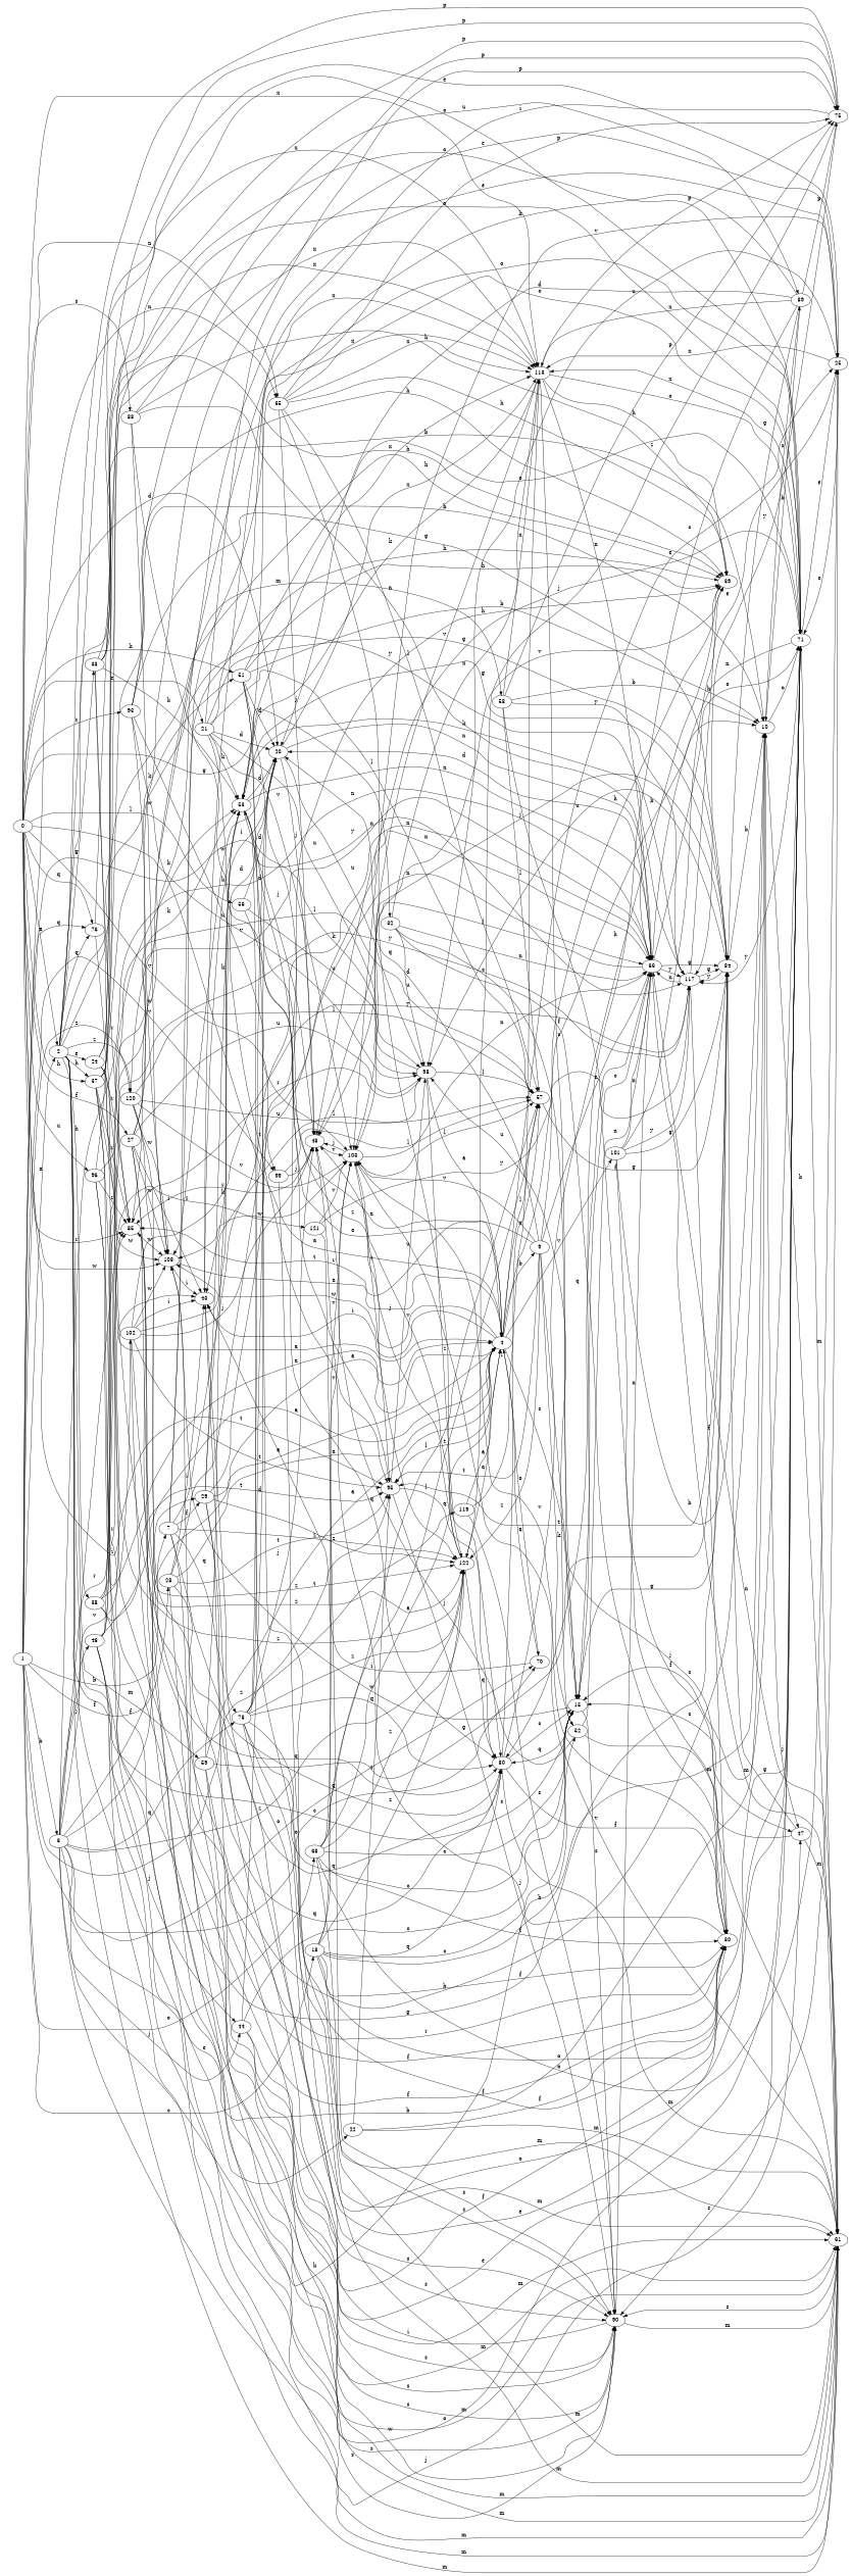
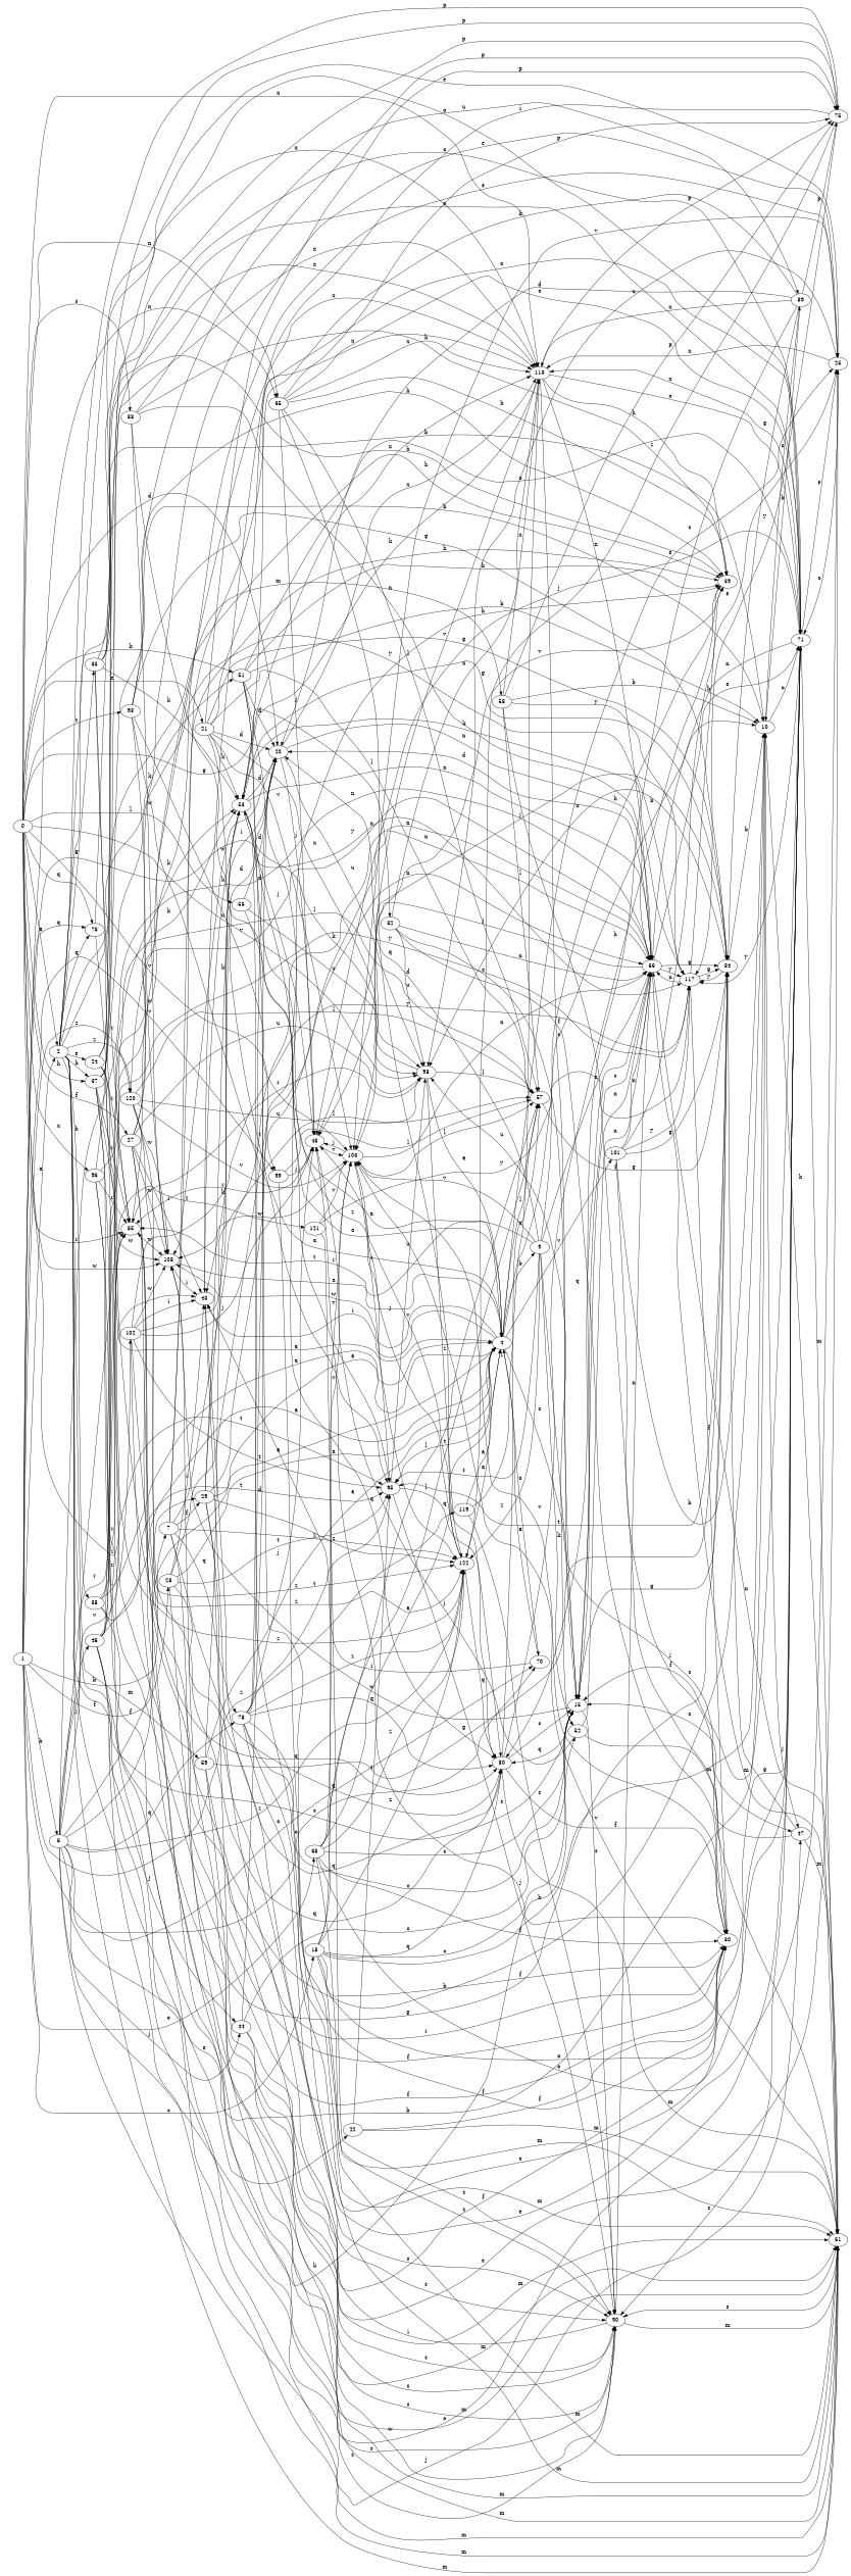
  strict digraph {
    rankdir=LR
    0
    2
    20
    21
    27
    32
    37
    43
    51
    56
    65
    76
    85
    88
    93
    96
    98
    99
    108
    113
    120
    15
    22
    24
    25
    33
    38
    44
    58
    59
    61
    75
    66
    48
    4
    57
    103
    71
    n39 [label=84]
    53
    122
    90
    30
    117
    39
    95
    10
    80
    89
    1
    6
    7
    n53 [label=18]
    28
    68
    70
    119
    29
    46
    47
    52
    78
    102
    121
    9
    101
    0 -> 2 [label=a]
    0 -> 20 [label=d]
    0 -> 21 [label=e]
    0 -> 27 [label=f]
    0 -> 32 [label=g]
    0 -> 37 [label=h]
    0 -> 43 [label=i]
    0 -> 51 [label=k]
    0 -> 56 [label=l]
    0 -> 65 [label=n]
    0 -> 76 [label=q]
    0 -> 85 [label=r]
    0 -> 88 [label=s]
    0 -> 93 [label=t]
    0 -> 96 [label=u]
    0 -> 98 [label=u]
    0 -> 99 [label=v]
    0 -> 108 [label=w]
    0 -> 113 [label=x]
    2 -> 37 [label=h]
    2 -> 51 [label=k]
    2 -> 76 [label=q]
    2 -> 113 [label=x]
    2 -> 120 [label=z]
    2 -> 15 [label=c]
    2 -> 22 [label=e]
    2 -> 24 [label=e]
    2 -> 25 [label=e]
    2 -> 33 [label=g]
    2 -> 38 [label=h]
    2 -> 44 [label=j]
    2 -> 58 [label=m]
    2 -> 59 [label=m]
    2 -> 61 [label=m]
    2 -> 75 [label=p]
    20 -> 43 [label=i]
    20 -> 98 [label=u]
    20 -> 108 [label=w]
    20 -> 113 [label=x]
    20 -> 66 [label=n]
    20 -> 48 [label=j]
    21 -> 20 [label=d]
    21 -> 98 [label=u]
    21 -> 75 [label=p]
    21 -> 4 [label=a]
    21 -> 57 [label=l]
    21 -> 103 [label=v]
    21 -> 71 [label=o]
    21 -> n39 [label=g]
    21 -> 53 [label=k]
    27 -> 43 [label=i]
    27 -> 98 [label=u]
    27 -> 108 [label=w]
    27 -> 113 [label=x]
    27 -> 25 [label=e]
    27 -> 122 [label=z]
    27 -> 90 [label=s]
    32 -> 98 [label=u]
    32 -> 113 [label=x]
    32 -> 15 [label=c]
    32 -> 66 [label=n]
    32 -> 30 [label=f]
    37 -> 85 [label=r]
    37 -> 108 [label=w]
    37 -> 113 [label=x]
    37 -> 90 [label=s]
    37 -> 30 [label=f]
    37 -> 117 [label=y]
    37 -> 39 [label=h]
    43 -> 53 [label=k]
    43 -> 90 [label=s]
    51 -> 20 [label=d]
    51 -> 61 [label=m]
    51 -> 71 [label=o]
    51 -> 122 [label=z]
    51 -> 39 [label=h]
    51 -> 95 [label=t]
    51 -> 10 [label=b]
    56 -> 20 [label=d]
    56 -> 98 [label=u]
    56 -> 80 [label=q]
    65 -> 113 [label=x]
    65 -> 75 [label=p]
    65 -> 48 [label=j]
    65 -> 57 [label=l]
    65 -> 71 [label=o]
    65 -> 39 [label=h]
    65 -> 80 [label=q]
    76 -> 4 [label=a]
    76 -> 71 [label=o]
    85 -> 108 [label=w]
    85 -> 25 [label=e]
    85 -> 61 [label=m]
    88 -> 108 [label=w]
    88 -> 66 [label=n]
    88 -> 39 [label=h]
    88 -> 95 [label=t]
    88 -> 89 [label=u]
    93 -> 108 [label=w]
    93 -> 75 [label=p]
    93 -> 4 [label=a]
    93 -> 103 [label=v]
    93 -> n39 [label=g]
    93 -> 10 [label=b]
    96 -> 85 [label=r]
    96 -> 61 [label=m]
    96 -> 57 [label=l]
    96 -> 71 [label=o]
    96 -> 95 [label=t]
    98 -> 85 [label=r]
    98 -> 4 [label=a]
    98 -> 57 [label=l]
    98 -> 53 [label=k]
    98 -> 122 [label=z]
    99 -> 61 [label=m]
    99 -> 48 [label=j]
    99 -> 57 [label=l]
    108 -> 43 [label=i]
    108 -> 4 [label=a]
    113 -> 15 [label=c]
    113 -> 75 [label=p]
    113 -> 66 [label=n]
    113 -> 103 [label=v]
    113 -> 71 [label=o]
    113 -> 53 [label=k]
    113 -> 39 [label=h]
    120 -> 98 [label=u]
    120 -> 108 [label=w]
    120 -> 57 [label=l]
    120 -> 103 [label=v]
    120 -> 39 [label=h]
    120 -> 10 [label=b]
    120 -> 80 [label=q]
    15 -> 108 [label=w]
+   15 -> 66 [label=n]
    15 -> n39 [label=g]
    15 -> 90 [label=s]
    15 -> 80 [label=q]
    22 -> 61 [label=m]
    22 -> 30 [label=f]
    22 -> 95 [label=t]
    24 -> 85 [label=r]
    24 -> 113 [label=x]
    24 -> 75 [label=p]
    24 -> 122 [label=z]
    24 -> 30 [label=f]
    25 -> 98 [label=u]
    25 -> 113 [label=x]
    25 -> 103 [label=v]
    25 -> 71 [label=o]
    33 -> 85 [label=r]
    33 -> 75 [label=p]
    33 -> 71 [label=o]
    33 -> 53 [label=k]
    33 -> 39 [label=h]
    33 -> 10 [label=b]
    33 -> 80 [label=q]
    38 -> 85 [label=r]
    38 -> 61 [label=m]
    38 -> 4 [label=a]
    38 -> 53 [label=k]
    38 -> 95 [label=t]
    44 -> 20 [label=d]
    44 -> 15 [label=c]
    44 -> 90 [label=s]
    44 -> 30 [label=f]
    58 -> 113 [label=x]
    58 -> 75 [label=p]
    58 -> 57 [label=l]
    58 -> 30 [label=f]
    58 -> 117 [label=y]
    58 -> 10 [label=b]
    59 -> 61 [label=m]
    59 -> 4 [label=a]
    59 -> n39 [label=g]
    59 -> 53 [label=k]
    59 -> 90 [label=s]
    61 -> 66 [label=n]
    61 -> 103 [label=v]
    61 -> 90 [label=s]
    61 -> 10 [label=b]
    75 -> 43 [label=i]
    75 -> 122 [label=z]
    75 -> 117 [label=y]
    66 -> 20 [label=d]
    66 -> 15 [label=c]
    66 -> 61 [label=m]
    66 -> 48 [label=j]
    66 -> 71 [label=o]
    66 -> n39 [label=g]
    66 -> 117 [label=y]
    66 -> 80 [label=q]
    48 -> 85 [label=r]
    48 -> 103 [label=v]
    4 -> 43 [label=i]
    4 -> 108 [label=w]
    4 -> 15 [label=c]
    4 -> 25 [label=e]
    4 -> 57 [label=l]
    4 -> 39 [label=h]
    4 -> 95 [label=t]
    4 -> 70 [label=o]
    4 -> 9 [label=b]
    4 -> 101 [label=v]
    57 -> n39 [label=g]
    103 -> 108 [label=w]
    103 -> 66 [label=n]
    103 -> 48 [label=j]
    103 -> 57 [label=l]
    103 -> 95 [label=t]
    71 -> 113 [label=x]
    71 -> 15 [label=c]
    71 -> 25 [label=e]
    71 -> 61 [label=m]
    71 -> 66 [label=n]
    71 -> 48 [label=j]
    71 -> 90 [label=s]
    71 -> 117 [label=y]
    n39 -> 98 [label=u]
    n39 -> 48 [label=j]
    n39 -> 117 [label=y]
    n39 -> 95 [label=t]
    n39 -> 10 [label=b]
    53 -> 20 [label=d]
    53 -> 113 [label=x]
    53 -> 61 [label=m]
    53 -> 66 [label=n]
    53 -> 48 [label=j]
    53 -> 4 [label=a]
    53 -> n39 [label=g]
    122 -> 48 [label=j]
    122 -> 4 [label=a]
    122 -> 103 [label=v]
    122 -> 80 [label=q]
    90 -> 43 [label=i]
    90 -> 108 [label=w]
    90 -> 61 [label=m]
    90 -> 66 [label=n]
    30 -> 85 [label=r]
    30 -> 48 [label=j]
    30 -> 103 [label=v]
    117 -> 66 [label=n]
    117 -> n39 [label=g]
    117 -> 53 [label=k]
    117 -> 30 [label=f]
    117 -> 39 [label=h]
    39 -> 103 [label=v]
    95 -> 98 [label=u]
    95 -> 90 [label=s]
    95 -> 80 [label=q]
    10 -> 71 [label=o]
    10 -> 89 [label=s]
    10 -> 47 [label=j]
    80 -> 113 [label=x]
    80 -> 15 [label=c]
    80 -> 61 [label=m]
    80 -> 30 [label=f]
    80 -> 39 [label=h]
    89 -> 20 [label=d]
    89 -> 113 [label=x]
    89 -> 15 [label=c]
    89 -> 75 [label=p]
    89 -> n39 [label=g]
    89 -> 53 [label=k]
    89 -> 10 [label=b]
    1 -> 2 [label=a]
    1 -> 65 [label=n]
    1 -> 76 [label=q]
    1 -> 99 [label=v]
    1 -> 120 [label=z]
    1 -> 117 [label=y]
    1 -> 6 [label=b]
    1 -> 7 [label=b]
    1 -> n53 [label=c]
    1 -> 28 [label=f]
    1 -> 68 [label=o]
    1 -> 70 [label=o]
    1 -> 119 [label=z]
    6 -> 85 [label=r]
    6 -> 44 [label=j]
    6 -> 66 [label=n]
    6 -> 4 [label=a]
    6 -> 122 [label=z]
    6 -> 10 [label=b]
    6 -> 70 [label=o]
    6 -> 29 [label=f]
    6 -> 46 [label=j]
    6 -> 47 [label=j]
    6 -> 52 [label=k]
    6 -> 78 [label=q]
    6 -> 102 [label=v]
    6 -> 121 [label=z]
    7 -> 113 [label=x]
    7 -> 61 [label=m]
    7 -> 66 [label=n]
    7 -> 122 [label=z]
    7 -> 39 [label=h]
    7 -> 80 [label=q]
    7 -> 29 [label=f]
    7 -> 78 [label=q]
    n53 -> 15 [label=c]
    n53 -> 61 [label=m]
    n53 -> 57 [label=l]
    n53 -> 103 [label=v]
    n53 -> 71 [label=o]
    n53 -> 122 [label=z]
    n53 -> 30 [label=f]
    n53 -> 10 [label=b]
    n53 -> 80 [label=q]
    28 -> 43 [label=i]
    28 -> 61 [label=m]
    28 -> 66 [label=n]
    28 -> 4 [label=a]
    28 -> 95 [label=t]
    28 -> 80 [label=q]
    68 -> 15 [label=c]
    68 -> 4 [label=a]
    68 -> 57 [label=l]
    68 -> 103 [label=v]
    68 -> 71 [label=o]
    68 -> 122 [label=z]
    68 -> 90 [label=s]
    68 -> 30 [label=f]
    70 -> 43 [label=i]
    70 -> 4 [label=a]
    119 -> 4 [label=a]
    119 -> 57 [label=l]
    119 -> 90 [label=s]
    29 -> 20 [label=d]
    29 -> 25 [label=e]
    29 -> 66 [label=n]
    29 -> 4 [label=a]
    29 -> 53 [label=k]
    29 -> 122 [label=z]
    29 -> 90 [label=s]
+   46 -> 85 [label=r]
    46 -> 61 [label=m]
    46 -> 66 [label=n]
    46 -> 4 [label=a]
    46 -> 71 [label=o]
    46 -> n39 [label=g]
    46 -> 53 [label=k]
    46 -> 117 [label=y]
    47 -> 15 [label=c]
    47 -> 61 [label=m]
    47 -> n39 [label=g]
    52 -> 98 [label=u]
    52 -> 61 [label=m]
    52 -> 66 [label=n]
    52 -> 48 [label=j]
    78 -> 20 [label=d]
    78 -> 15 [label=c]
    78 -> 48 [label=j]
    78 -> 71 [label=o]
    78 -> 122 [label=z]
    78 -> 90 [label=s]
    78 -> 30 [label=f]
    78 -> 39 [label=h]
    78 -> 95 [label=t]
    78 -> 80 [label=q]
    102 -> 43 [label=i]
    102 -> 108 [label=w]
    102 -> 25 [label=e]
    102 -> 48 [label=j]
    102 -> 57 [label=l]
    102 -> 122 [label=z]
    102 -> 117 [label=y]
    102 -> 95 [label=t]
    121 -> 103 [label=v]
    121 -> 90 [label=s]
    121 -> 117 [label=y]
    9 -> 20 [label=d]
    9 -> 85 [label=r]
    9 -> 66 [label=n]
    9 -> 103 [label=v]
    9 -> 122 [label=z]
    9 -> 95 [label=t]
    9 -> 10 [label=b]
    9 -> 47 [label=j]
    9 -> 52 [label=k]
    101 -> 25 [label=e]
    101 -> 66 [label=n]
    101 -> n39 [label=g]
    101 -> 30 [label=f]
    101 -> 117 [label=y]
    101 -> 10 [label=b]
  }
